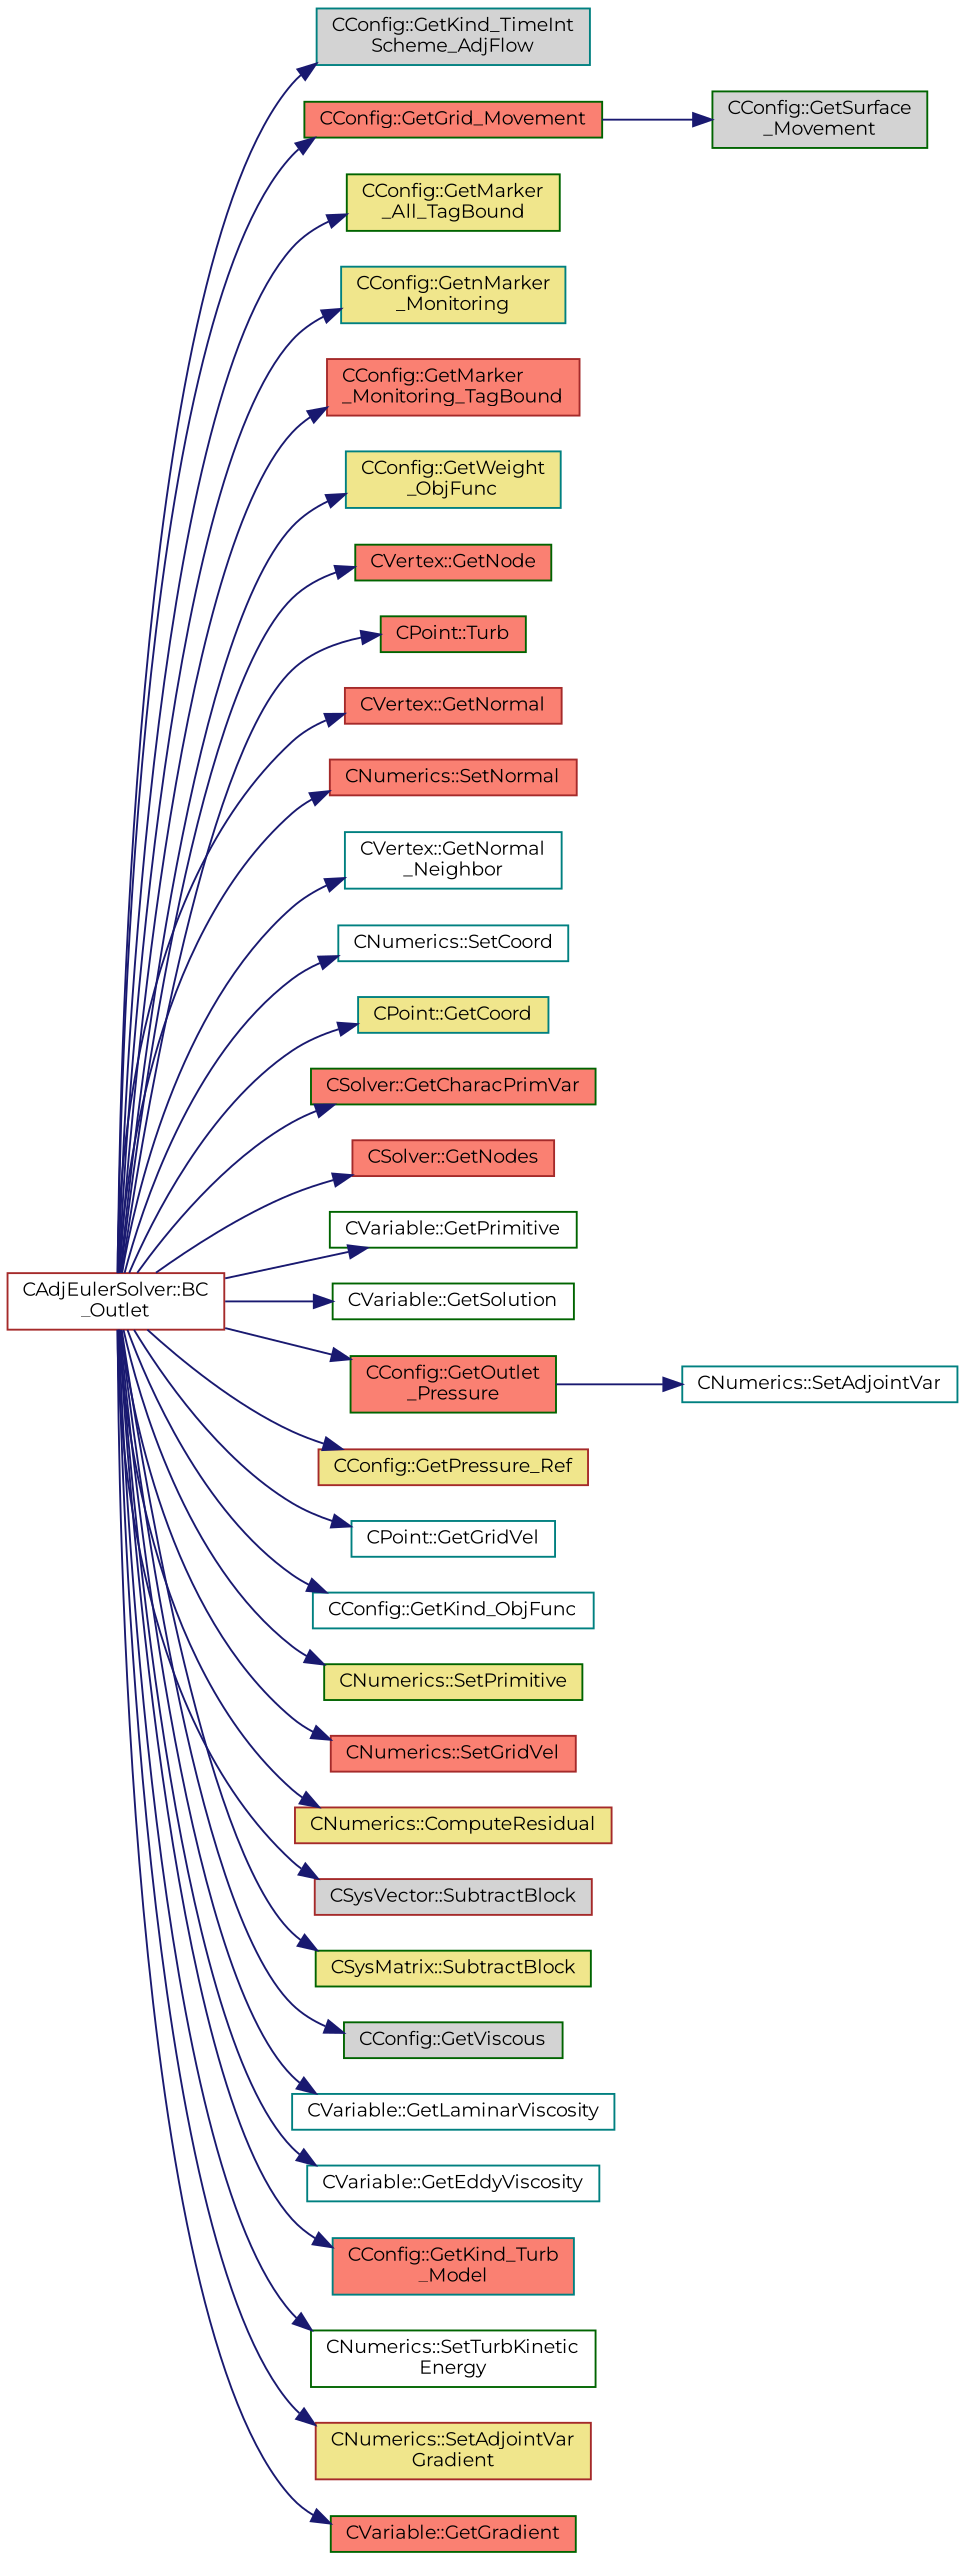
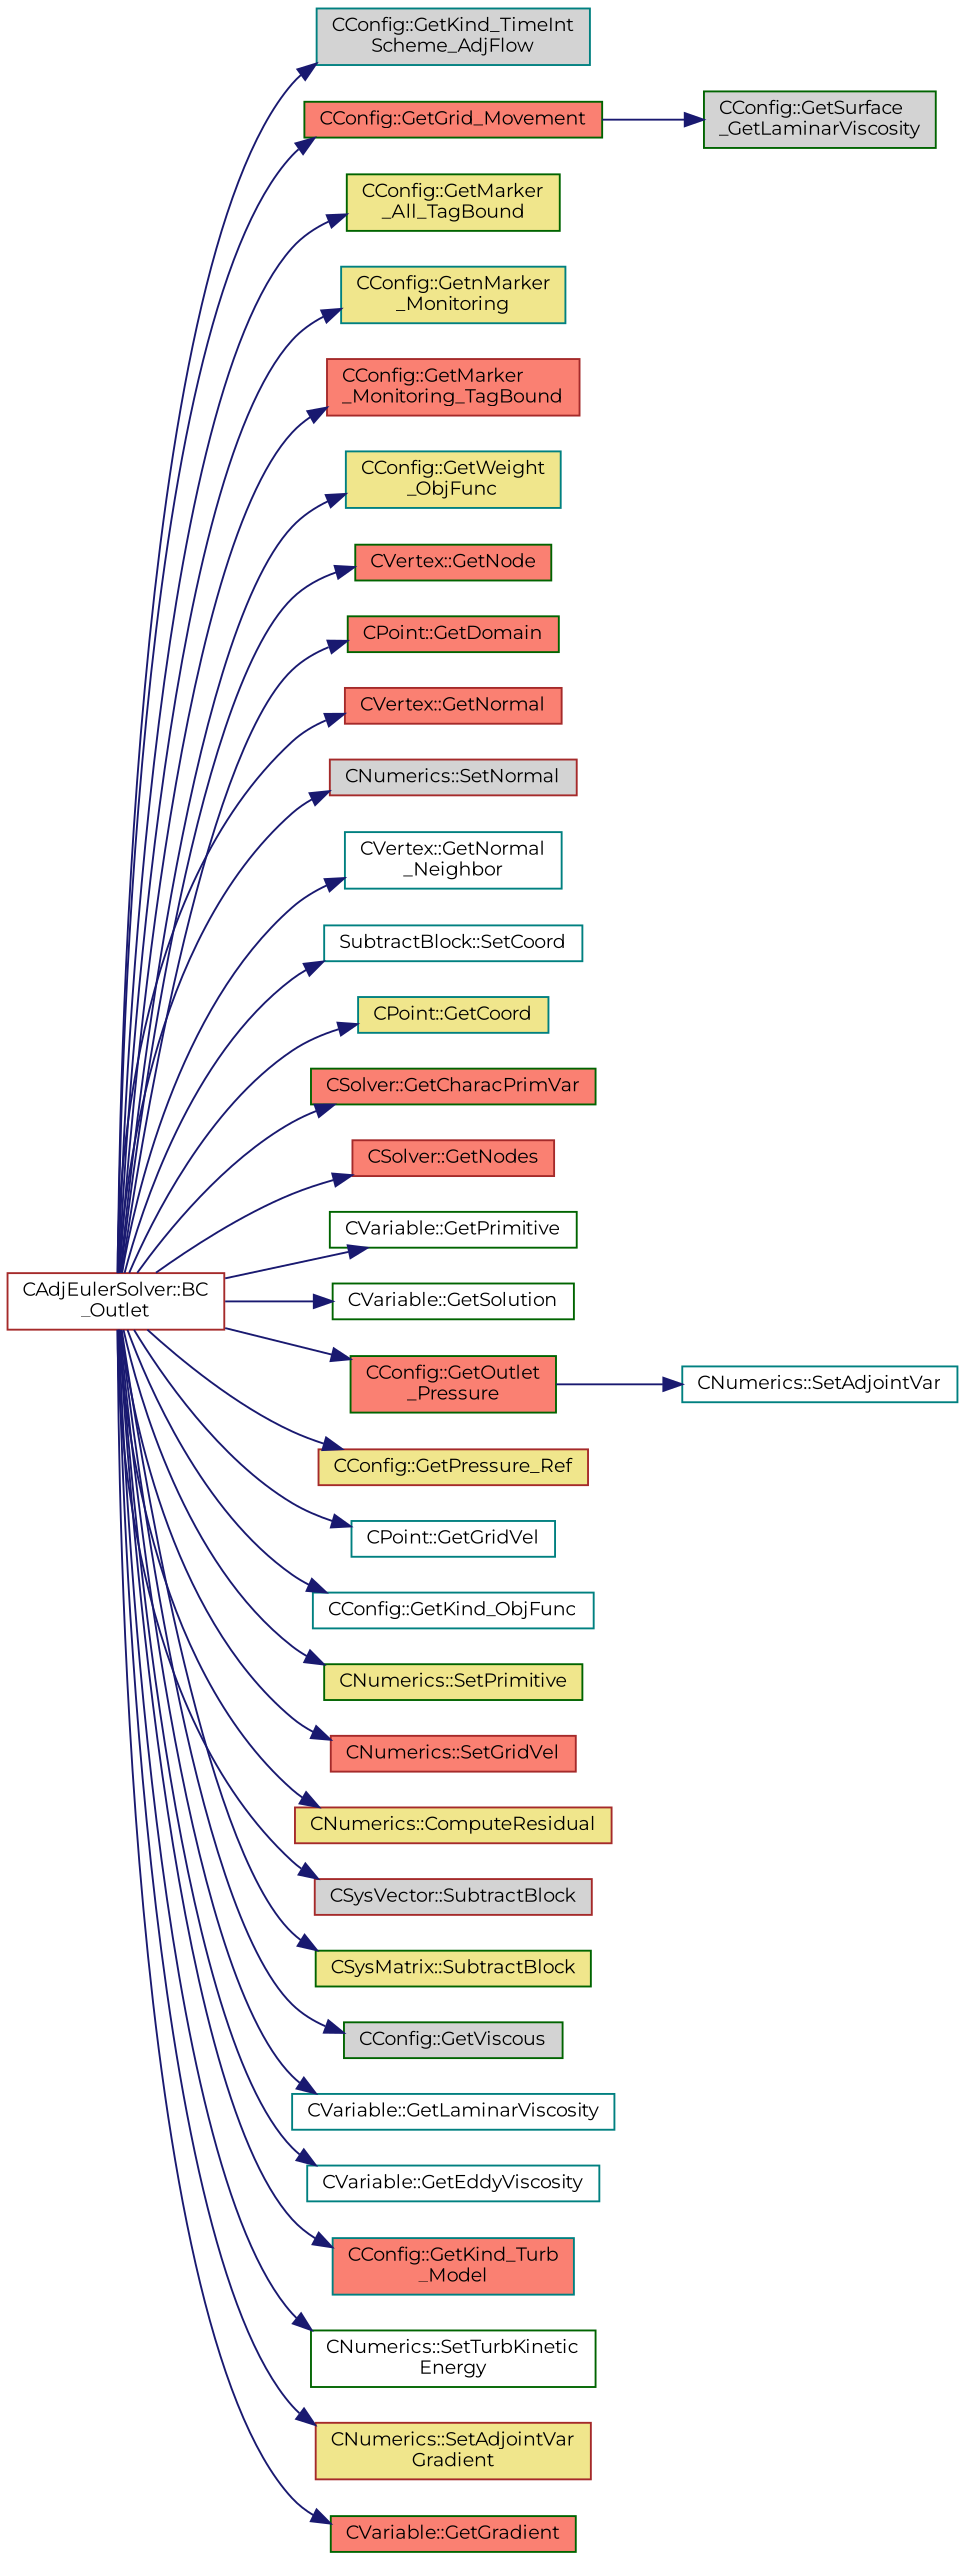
  digraph {
    fontname=Montserrat
    rankdir=LR
    node [color=darkgreen fillcolor=white fontname=Montserrat fontsize=10 shape=record style=filled]
    edge [color=midnightblue fontname=Montserrat fontsize=10 labelfontname=Helvetica labelfontsize=10 style=solid]
    n1 [color=brown fontcolor=black height=0.2 label="CAdjEulerSolver::BC\l_Outlet" width=0.4]
    n2 [color=teal fillcolor=lightgrey height=0.2 label="CConfig::GetKind_TimeInt\lScheme_AdjFlow" width=0.4]
    n3 [fillcolor=salmon height=0.2 label="CConfig::GetGrid_Movement" width=0.4]
    n4 [fillcolor=khaki height=0.2 label="CConfig::GetMarker\l_All_TagBound" width=0.4]
    n5 [color=teal fillcolor=khaki height=0.2 label="CConfig::GetnMarker\l_Monitoring" width=0.4]
    n6 [color=brown fillcolor=salmon height=0.2 label="CConfig::GetMarker\l_Monitoring_TagBound" width=0.4]
    n7 [color=teal fillcolor=khaki height=0.2 label="CConfig::GetWeight\l_ObjFunc" width=0.4]
    n8 [fillcolor=salmon height=0.2 label="CVertex::GetNode" width=0.4]
-   n9 [fillcolor=salmon height=0.2 label="CPoint::Turb" width=0.4]
+   n9 [fillcolor=salmon height=0.2 label="CPoint::GetDomain" width=0.4]
    n10 [color=brown fillcolor=salmon height=0.2 label="CVertex::GetNormal" width=0.4]
-   n11 [color=brown fillcolor=salmon height=0.2 label="CNumerics::SetNormal" width=0.4]
+   n11 [color=brown fillcolor=lightgrey height=0.2 label="CNumerics::SetNormal" width=0.4]
    n12 [color=teal height=0.2 label="CVertex::GetNormal\l_Neighbor" width=0.4]
-   n13 [color=teal height=0.2 label="CNumerics::SetCoord" width=0.4]
+   n13 [color=teal height=0.2 label="SubtractBlock::SetCoord" width=0.4]
    n14 [color=teal fillcolor=khaki height=0.2 label="CPoint::GetCoord" width=0.4]
    n15 [fillcolor=salmon height=0.2 label="CSolver::GetCharacPrimVar" width=0.4]
    n16 [color=brown fillcolor=salmon height=0.2 label="CSolver::GetNodes" width=0.4]
    n17 [height=0.2 label="CVariable::GetPrimitive" width=0.4]
    n18 [height=0.2 label="CVariable::GetSolution" width=0.4]
    n19 [fillcolor=salmon height=0.2 label="CConfig::GetOutlet\l_Pressure" width=0.4]
    n20 [color=brown fillcolor=khaki height=0.2 label="CConfig::GetPressure_Ref" width=0.4]
    n21 [color=teal height=0.2 label="CPoint::GetGridVel" width=0.4]
    n22 [color=teal height=0.2 label="CConfig::GetKind_ObjFunc" width=0.4]
    n23 [fillcolor=khaki height=0.2 label="CNumerics::SetPrimitive" width=0.4]
    n24 [color=brown fillcolor=salmon height=0.2 label="CNumerics::SetGridVel" width=0.4]
    n25 [color=brown fillcolor=khaki height=0.2 label="CNumerics::ComputeResidual" width=0.4]
    n26 [color=brown fillcolor=lightgrey height=0.2 label="CSysVector::SubtractBlock" width=0.4]
    n27 [fillcolor=khaki height=0.2 label="CSysMatrix::SubtractBlock" width=0.4]
    n28 [fillcolor=lightgrey height=0.2 label="CConfig::GetViscous" width=0.4]
    n29 [color=teal height=0.2 label="CVariable::GetLaminarViscosity" width=0.4]
    n30 [color=teal height=0.2 label="CVariable::GetEddyViscosity" width=0.4]
    n31 [color=teal fillcolor=salmon height=0.2 label="CConfig::GetKind_Turb\l_Model" width=0.4]
    n32 [height=0.2 label="CNumerics::SetTurbKinetic\lEnergy" width=0.4]
    n33 [color=brown fillcolor=khaki height=0.2 label="CNumerics::SetAdjointVar\lGradient" width=0.4]
    n34 [fillcolor=salmon height=0.2 label="CVariable::GetGradient" width=0.4]
-   n35 [fillcolor=lightgrey height=0.2 label="CConfig::GetSurface\l_Movement" width=0.4]
+   n35 [fillcolor=lightgrey height=0.2 label="CConfig::GetSurface\l_GetLaminarViscosity" width=0.4]
    n36 [color=teal height=0.2 label="CNumerics::SetAdjointVar" width=0.4]
    n1 -> n2
    n1 -> n3
    n1 -> n4
    n1 -> n5
    n1 -> n6
    n1 -> n7
    n1 -> n8
    n1 -> n9
    n1 -> n10
    n1 -> n11
    n1 -> n12
    n1 -> n13
    n1 -> n14
    n1 -> n15
    n1 -> n16
    n1 -> n17
    n1 -> n18
    n1 -> n19
    n1 -> n20
    n1 -> n21
    n1 -> n22
    n1 -> n23
    n1 -> n24
    n1 -> n25
    n1 -> n26
    n1 -> n27
    n1 -> n28
    n1 -> n29
    n1 -> n30
    n1 -> n31
    n1 -> n32
    n1 -> n33
    n1 -> n34
    n3 -> n35
    n19 -> n36
  }
